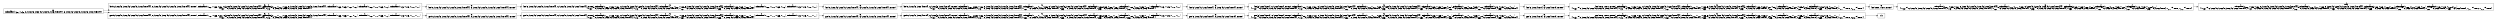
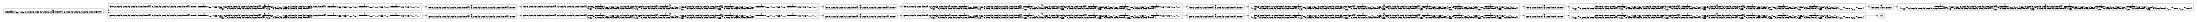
  digraph {
    rankdir=LR
    node [fillcolor=white shape=box style=filled]
    n1 [label=<O <BR/> minmaxo(v<SUB>137</SUB>, v<SUB>142</SUB>, C Succ [C Succ [C Succ [C Succ [Zero]]]], C Succ [C Succ [C Succ [C Succ [Zero]]]])>]
    n2 [label=<C <BR/> leo(C Succ [C Succ [C Succ [C Succ [Zero]]]], C Succ [C Succ [C Succ [C Succ [Zero]]]], Trueo), minmaxo(v<SUB>167</SUB>, v<SUB>135</SUB>, v<SUB>130</SUB>, C Succ [C Succ [C Succ [C Succ [Zero]]]]), minmaxo(v<SUB>172</SUB>, v<SUB>177</SUB>, v<SUB>135</SUB>, C Succ [C Succ [C Succ [C Succ [Zero]]]]), minmaxo(v<SUB>163</SUB>, v<SUB>165</SUB>, v<SUB>160</SUB>, v<SUB>167</SUB>), minmaxo(v<SUB>168</SUB>, v<SUB>170</SUB>, v<SUB>165</SUB>, v<SUB>172</SUB>), minmaxo(v<SUB>173</SUB>, v<SUB>175</SUB>, v<SUB>170</SUB>, v<SUB>177</SUB>) <BR/>  [ v<SUB>137</SUB> &rarr; C Succ [C Succ [C Succ [C Succ [Zero]]]], v<SUB>142</SUB> &rarr; C Succ [C Succ [C Succ [C Succ [Zero]]]] ] >]
    n3 [label=<C <BR/> gto(C Succ [C Succ [C Succ [C Succ [Zero]]]], C Succ [C Succ [C Succ [C Succ [Zero]]]], Trueo), minmaxo(v<SUB>167</SUB>, v<SUB>135</SUB>, v<SUB>130</SUB>, C Succ [C Succ [C Succ [C Succ [Zero]]]]), minmaxo(v<SUB>172</SUB>, v<SUB>177</SUB>, v<SUB>135</SUB>, C Succ [C Succ [C Succ [C Succ [Zero]]]]), minmaxo(v<SUB>163</SUB>, v<SUB>165</SUB>, v<SUB>160</SUB>, v<SUB>167</SUB>), minmaxo(v<SUB>168</SUB>, v<SUB>170</SUB>, v<SUB>165</SUB>, v<SUB>172</SUB>), minmaxo(v<SUB>173</SUB>, v<SUB>175</SUB>, v<SUB>170</SUB>, v<SUB>177</SUB>) <BR/>  [ v<SUB>137</SUB> &rarr; C Succ [C Succ [C Succ [C Succ [Zero]]]], v<SUB>142</SUB> &rarr; C Succ [C Succ [C Succ [C Succ [Zero]]]] ] >]
    n4 [label=<O <BR/> leo(C Succ [C Succ [C Succ [C Succ [Zero]]]], C Succ [C Succ [C Succ [C Succ [Zero]]]], Trueo)>]
    n5 [label=<O <BR/> gto(C Succ [C Succ [C Succ [C Succ [Zero]]]], C Succ [C Succ [C Succ [C Succ [Zero]]]], Trueo)>]
    n6 [label=<C <BR/> leo(C Succ [C Succ [C Succ [Zero]]], C Succ [C Succ [C Succ [Zero]]], Trueo), minmaxo(v<SUB>167</SUB>, v<SUB>135</SUB>, v<SUB>130</SUB>, C Succ [C Succ [C Succ [C Succ [Zero]]]]), minmaxo(v<SUB>172</SUB>, v<SUB>177</SUB>, v<SUB>135</SUB>, C Succ [C Succ [C Succ [C Succ [Zero]]]]), minmaxo(v<SUB>163</SUB>, v<SUB>165</SUB>, v<SUB>160</SUB>, v<SUB>167</SUB>), minmaxo(v<SUB>168</SUB>, v<SUB>170</SUB>, v<SUB>165</SUB>, v<SUB>172</SUB>), minmaxo(v<SUB>173</SUB>, v<SUB>175</SUB>, v<SUB>170</SUB>, v<SUB>177</SUB>) <BR/>  [ v<SUB>137</SUB> &rarr; C Succ [C Succ [C Succ [C Succ [Zero]]]], v<SUB>142</SUB> &rarr; C Succ [C Succ [C Succ [C Succ [Zero]]]], v<SUB>262</SUB> &rarr; C Succ [C Succ [C Succ [Zero]]], v<SUB>263</SUB> &rarr; C Succ [C Succ [C Succ [Zero]]] ] >]
    n7 [label=<O <BR/> leo(C Succ [C Succ [C Succ [Zero]]], C Succ [C Succ [C Succ [Zero]]], Trueo)>]
    n8 [label=<C <BR/> leo(C Succ [C Succ [Zero]], C Succ [C Succ [Zero]], Trueo), minmaxo(v<SUB>167</SUB>, v<SUB>135</SUB>, v<SUB>130</SUB>, C Succ [C Succ [C Succ [C Succ [Zero]]]]), minmaxo(v<SUB>172</SUB>, v<SUB>177</SUB>, v<SUB>135</SUB>, C Succ [C Succ [C Succ [C Succ [Zero]]]]), minmaxo(v<SUB>163</SUB>, v<SUB>165</SUB>, v<SUB>160</SUB>, v<SUB>167</SUB>), minmaxo(v<SUB>168</SUB>, v<SUB>170</SUB>, v<SUB>165</SUB>, v<SUB>172</SUB>), minmaxo(v<SUB>173</SUB>, v<SUB>175</SUB>, v<SUB>170</SUB>, v<SUB>177</SUB>) <BR/>  [ v<SUB>137</SUB> &rarr; C Succ [C Succ [C Succ [C Succ [Zero]]]], v<SUB>142</SUB> &rarr; C Succ [C Succ [C Succ [C Succ [Zero]]]], v<SUB>262</SUB> &rarr; C Succ [C Succ [C Succ [Zero]]], v<SUB>263</SUB> &rarr; C Succ [C Succ [C Succ [Zero]]], v<SUB>265</SUB> &rarr; C Succ [C Succ [Zero]], v<SUB>266</SUB> &rarr; C Succ [C Succ [Zero]] ] >]
    n9 [label=<O <BR/> leo(C Succ [C Succ [Zero]], C Succ [C Succ [Zero]], Trueo)>]
    n10 [label=<C <BR/> leo(C Succ [Zero], C Succ [Zero], Trueo), minmaxo(v<SUB>167</SUB>, v<SUB>135</SUB>, v<SUB>130</SUB>, C Succ [C Succ [C Succ [C Succ [Zero]]]]), minmaxo(v<SUB>172</SUB>, v<SUB>177</SUB>, v<SUB>135</SUB>, C Succ [C Succ [C Succ [C Succ [Zero]]]]), minmaxo(v<SUB>163</SUB>, v<SUB>165</SUB>, v<SUB>160</SUB>, v<SUB>167</SUB>), minmaxo(v<SUB>168</SUB>, v<SUB>170</SUB>, v<SUB>165</SUB>, v<SUB>172</SUB>), minmaxo(v<SUB>173</SUB>, v<SUB>175</SUB>, v<SUB>170</SUB>, v<SUB>177</SUB>) <BR/>  [ v<SUB>137</SUB> &rarr; C Succ [C Succ [C Succ [C Succ [Zero]]]], v<SUB>142</SUB> &rarr; C Succ [C Succ [C Succ [C Succ [Zero]]]], v<SUB>262</SUB> &rarr; C Succ [C Succ [C Succ [Zero]]], v<SUB>263</SUB> &rarr; C Succ [C Succ [C Succ [Zero]]], v<SUB>265</SUB> &rarr; C Succ [C Succ [Zero]], v<SUB>266</SUB> &rarr; C Succ [C Succ [Zero]], v<SUB>268</SUB> &rarr; C Succ [Zero], v<SUB>269</SUB> &rarr; C Succ [Zero] ] >]
    n11 [label=<O <BR/> leo(C Succ [Zero], C Succ [Zero], Trueo)>]
    n12 [label=<C <BR/> leo(Zero, Zero, Trueo), minmaxo(v<SUB>167</SUB>, v<SUB>135</SUB>, v<SUB>130</SUB>, C Succ [C Succ [C Succ [C Succ [Zero]]]]), minmaxo(v<SUB>172</SUB>, v<SUB>177</SUB>, v<SUB>135</SUB>, C Succ [C Succ [C Succ [C Succ [Zero]]]]), minmaxo(v<SUB>163</SUB>, v<SUB>165</SUB>, v<SUB>160</SUB>, v<SUB>167</SUB>), minmaxo(v<SUB>168</SUB>, v<SUB>170</SUB>, v<SUB>165</SUB>, v<SUB>172</SUB>), minmaxo(v<SUB>173</SUB>, v<SUB>175</SUB>, v<SUB>170</SUB>, v<SUB>177</SUB>) <BR/>  [ v<SUB>137</SUB> &rarr; C Succ [C Succ [C Succ [C Succ [Zero]]]], v<SUB>142</SUB> &rarr; C Succ [C Succ [C Succ [C Succ [Zero]]]], v<SUB>262</SUB> &rarr; C Succ [C Succ [C Succ [Zero]]], v<SUB>263</SUB> &rarr; C Succ [C Succ [C Succ [Zero]]], v<SUB>265</SUB> &rarr; C Succ [C Succ [Zero]], v<SUB>266</SUB> &rarr; C Succ [C Succ [Zero]], v<SUB>268</SUB> &rarr; C Succ [Zero], v<SUB>269</SUB> &rarr; C Succ [Zero], v<SUB>271</SUB> &rarr; Zero, v<SUB>272</SUB> &rarr; Zero ] >]
    n13 [label=<O <BR/> leo(Zero, Zero, Trueo)>]
    n14 [label=<C <BR/> minmaxo(v<SUB>167</SUB>, v<SUB>135</SUB>, v<SUB>130</SUB>, C Succ [C Succ [C Succ [C Succ [Zero]]]]), minmaxo(v<SUB>172</SUB>, v<SUB>177</SUB>, v<SUB>135</SUB>, C Succ [C Succ [C Succ [C Succ [Zero]]]]), minmaxo(v<SUB>163</SUB>, v<SUB>165</SUB>, v<SUB>160</SUB>, v<SUB>167</SUB>), minmaxo(v<SUB>168</SUB>, v<SUB>170</SUB>, v<SUB>165</SUB>, v<SUB>172</SUB>), minmaxo(v<SUB>173</SUB>, v<SUB>175</SUB>, v<SUB>170</SUB>, v<SUB>177</SUB>) <BR/>  [ v<SUB>137</SUB> &rarr; C Succ [C Succ [C Succ [C Succ [Zero]]]], v<SUB>142</SUB> &rarr; C Succ [C Succ [C Succ [C Succ [Zero]]]], v<SUB>262</SUB> &rarr; C Succ [C Succ [C Succ [Zero]]], v<SUB>263</SUB> &rarr; C Succ [C Succ [C Succ [Zero]]], v<SUB>265</SUB> &rarr; C Succ [C Succ [Zero]], v<SUB>266</SUB> &rarr; C Succ [C Succ [Zero]], v<SUB>268</SUB> &rarr; C Succ [Zero], v<SUB>269</SUB> &rarr; C Succ [Zero], v<SUB>271</SUB> &rarr; Zero, v<SUB>272</SUB> &rarr; Zero ] >]
-   n15 [label=<Leaf <BR/> minmaxo(v<SUB>167</SUB>, v<SUB>135</SUB>, v<SUB>130</SUB>, C Succ [C Succ [C Succ [C Succ [Zero]]]]), minmaxo(v<SUB>172</SUB>, v<SUB>177</SUB>, v<SUB>135</SUB>, C Succ [C Succ [C Succ [C Succ [Zero]]]]), minmaxo(v<SUB>163</SUB>, v<SUB>165</SUB>, v<SUB>160</SUB>, v<SUB>167</SUB>), minmaxo(v<SUB>168</SUB>, v<SUB>170</SUB>, v<SUB>165</SUB>, v<SUB>172</SUB>), minmaxo(v<SUB>173</SUB>, v<SUB>175</SUB>, v<SUB>170</SUB>, v<SUB>177</SUB>) <BR/>  [ v<SUB>137</SUB> &rarr; C Succ [C Succ [C Succ [C Succ [Zero]]]], v<SUB>142</SUB> &rarr; C Succ [C Succ [C Succ [C Succ [Zero]]]], v<SUB>262</SUB> &rarr; C Succ [C Succ [C Succ [Zero]]], v<SUB>263</SUB> &rarr; C Succ [C Succ [C Succ [Zero]]], v<SUB>265</SUB> &rarr; C Succ [C Succ [Zero]], v<SUB>266</SUB> &rarr; C Succ [C Succ [Zero]], v<SUB>268</SUB> &rarr; C Succ [Zero], v<SUB>269</SUB> &rarr; C Succ [Zero], v<SUB>271</SUB> &rarr; Zero, v<SUB>272</SUB> &rarr; Zero ] >]
    n16 [label=<C <BR/> gto(C Succ [C Succ [C Succ [Zero]]], C Succ [C Succ [C Succ [Zero]]], Trueo), minmaxo(v<SUB>167</SUB>, v<SUB>135</SUB>, v<SUB>130</SUB>, C Succ [C Succ [C Succ [C Succ [Zero]]]]), minmaxo(v<SUB>172</SUB>, v<SUB>177</SUB>, v<SUB>135</SUB>, C Succ [C Succ [C Succ [C Succ [Zero]]]]), minmaxo(v<SUB>163</SUB>, v<SUB>165</SUB>, v<SUB>160</SUB>, v<SUB>167</SUB>), minmaxo(v<SUB>168</SUB>, v<SUB>170</SUB>, v<SUB>165</SUB>, v<SUB>172</SUB>), minmaxo(v<SUB>173</SUB>, v<SUB>175</SUB>, v<SUB>170</SUB>, v<SUB>177</SUB>) <BR/>  [ v<SUB>137</SUB> &rarr; C Succ [C Succ [C Succ [C Succ [Zero]]]], v<SUB>142</SUB> &rarr; C Succ [C Succ [C Succ [C Succ [Zero]]]], v<SUB>262</SUB> &rarr; C Succ [C Succ [C Succ [Zero]]], v<SUB>263</SUB> &rarr; C Succ [C Succ [C Succ [Zero]]] ] >]
    n17 [label=<O <BR/> gto(C Succ [C Succ [C Succ [Zero]]], C Succ [C Succ [C Succ [Zero]]], Trueo)>]
    n18 [label=<C <BR/> gto(C Succ [C Succ [Zero]], C Succ [C Succ [Zero]], Trueo), minmaxo(v<SUB>167</SUB>, v<SUB>135</SUB>, v<SUB>130</SUB>, C Succ [C Succ [C Succ [C Succ [Zero]]]]), minmaxo(v<SUB>172</SUB>, v<SUB>177</SUB>, v<SUB>135</SUB>, C Succ [C Succ [C Succ [C Succ [Zero]]]]), minmaxo(v<SUB>163</SUB>, v<SUB>165</SUB>, v<SUB>160</SUB>, v<SUB>167</SUB>), minmaxo(v<SUB>168</SUB>, v<SUB>170</SUB>, v<SUB>165</SUB>, v<SUB>172</SUB>), minmaxo(v<SUB>173</SUB>, v<SUB>175</SUB>, v<SUB>170</SUB>, v<SUB>177</SUB>) <BR/>  [ v<SUB>137</SUB> &rarr; C Succ [C Succ [C Succ [C Succ [Zero]]]], v<SUB>142</SUB> &rarr; C Succ [C Succ [C Succ [C Succ [Zero]]]], v<SUB>262</SUB> &rarr; C Succ [C Succ [C Succ [Zero]]], v<SUB>263</SUB> &rarr; C Succ [C Succ [C Succ [Zero]]], v<SUB>265</SUB> &rarr; C Succ [C Succ [Zero]], v<SUB>266</SUB> &rarr; C Succ [C Succ [Zero]] ] >]
    n19 [label=<O <BR/> gto(C Succ [C Succ [Zero]], C Succ [C Succ [Zero]], Trueo)>]
    n20 [label=<C <BR/> gto(C Succ [Zero], C Succ [Zero], Trueo), minmaxo(v<SUB>167</SUB>, v<SUB>135</SUB>, v<SUB>130</SUB>, C Succ [C Succ [C Succ [C Succ [Zero]]]]), minmaxo(v<SUB>172</SUB>, v<SUB>177</SUB>, v<SUB>135</SUB>, C Succ [C Succ [C Succ [C Succ [Zero]]]]), minmaxo(v<SUB>163</SUB>, v<SUB>165</SUB>, v<SUB>160</SUB>, v<SUB>167</SUB>), minmaxo(v<SUB>168</SUB>, v<SUB>170</SUB>, v<SUB>165</SUB>, v<SUB>172</SUB>), minmaxo(v<SUB>173</SUB>, v<SUB>175</SUB>, v<SUB>170</SUB>, v<SUB>177</SUB>) <BR/>  [ v<SUB>137</SUB> &rarr; C Succ [C Succ [C Succ [C Succ [Zero]]]], v<SUB>142</SUB> &rarr; C Succ [C Succ [C Succ [C Succ [Zero]]]], v<SUB>262</SUB> &rarr; C Succ [C Succ [C Succ [Zero]]], v<SUB>263</SUB> &rarr; C Succ [C Succ [C Succ [Zero]]], v<SUB>265</SUB> &rarr; C Succ [C Succ [Zero]], v<SUB>266</SUB> &rarr; C Succ [C Succ [Zero]], v<SUB>268</SUB> &rarr; C Succ [Zero], v<SUB>269</SUB> &rarr; C Succ [Zero] ] >]
    n21 [label=<O <BR/> gto(C Succ [Zero], C Succ [Zero], Trueo)>]
    n22 [label=<C <BR/> gto(Zero, Zero, Trueo), minmaxo(v<SUB>167</SUB>, v<SUB>135</SUB>, v<SUB>130</SUB>, C Succ [C Succ [C Succ [C Succ [Zero]]]]), minmaxo(v<SUB>172</SUB>, v<SUB>177</SUB>, v<SUB>135</SUB>, C Succ [C Succ [C Succ [C Succ [Zero]]]]), minmaxo(v<SUB>163</SUB>, v<SUB>165</SUB>, v<SUB>160</SUB>, v<SUB>167</SUB>), minmaxo(v<SUB>168</SUB>, v<SUB>170</SUB>, v<SUB>165</SUB>, v<SUB>172</SUB>), minmaxo(v<SUB>173</SUB>, v<SUB>175</SUB>, v<SUB>170</SUB>, v<SUB>177</SUB>) <BR/>  [ v<SUB>137</SUB> &rarr; C Succ [C Succ [C Succ [C Succ [Zero]]]], v<SUB>142</SUB> &rarr; C Succ [C Succ [C Succ [C Succ [Zero]]]], v<SUB>262</SUB> &rarr; C Succ [C Succ [C Succ [Zero]]], v<SUB>263</SUB> &rarr; C Succ [C Succ [C Succ [Zero]]], v<SUB>265</SUB> &rarr; C Succ [C Succ [Zero]], v<SUB>266</SUB> &rarr; C Succ [C Succ [Zero]], v<SUB>268</SUB> &rarr; C Succ [Zero], v<SUB>269</SUB> &rarr; C Succ [Zero], v<SUB>271</SUB> &rarr; Zero, v<SUB>272</SUB> &rarr; Zero ] >]
    n23 [label=<_|_>]
    n1 -> n2
    n1 -> n3
    n2 -> n4
    n3 -> n5
    n4 -> n6
    n5 -> n16
    n6 -> n7
    n7 -> n8
    n8 -> n9
    n9 -> n10
    n10 -> n11
    n11 -> n12
    n12 -> n13
    n13 -> n14
-   n14 -> n15
    n16 -> n17
    n17 -> n18
    n18 -> n19
    n19 -> n20
    n20 -> n21
    n21 -> n22
    n22 -> n23
  }
